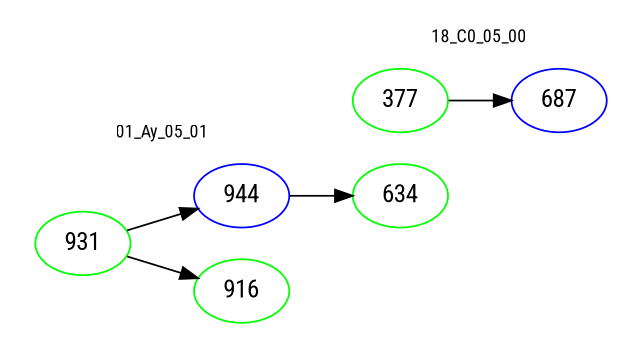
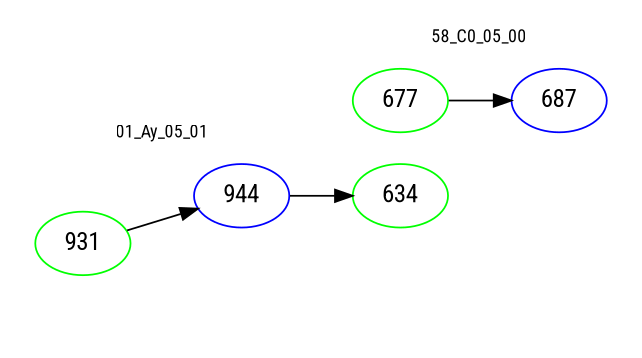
  digraph {
    fontname="Roboto Condensed"
    rankdir=LR
    node [color=green fontname="Roboto Condensed"]
    edge [color=black fontname="Roboto Condensed"]
    n1 [label=931]
-   n2 [label=916]
    n3 [color=blue label=944]
-   n4 [label=377]
+   n4 [label=677]
    n5 [label=634]
    n6 [color=blue label=687]
    subgraph cluster_1 {
      color=white
      fontsize=10
      label="01_Ay_05_01"
      n1
-     n2
      n3
    }
    subgraph cluster_2 {
      color=white
      fontsize=10
-     label="18_C0_05_00"
+     label="58_C0_05_00"
      n4
      n5
      n6
    }
-   n1 -> n2
    n1 -> n3
    n3 -> n5
    n4 -> n6
  }
